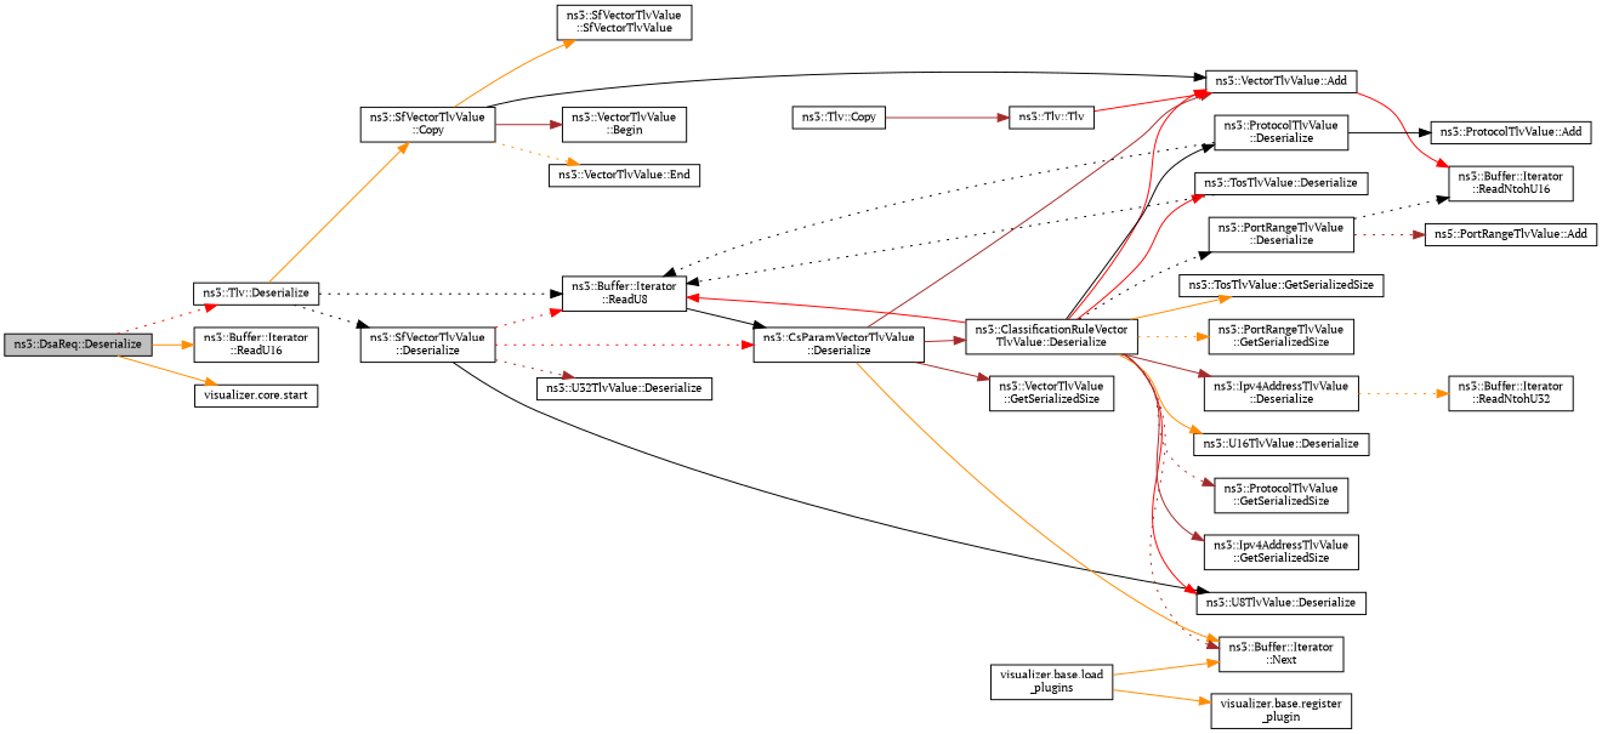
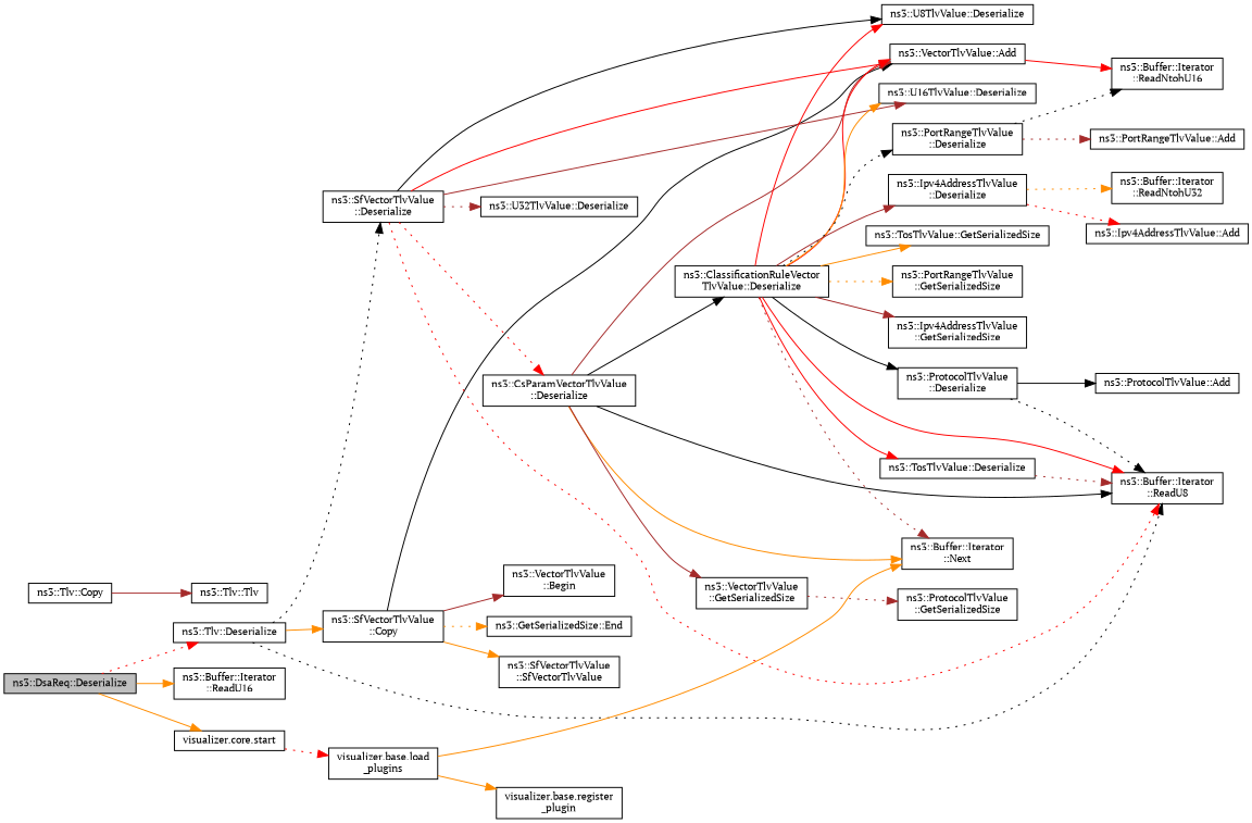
  digraph {
    fontname="PT Serif"
    rankdir=LR
    node [color=black fillcolor=white fontname="PT Serif" fontsize=10 shape=record style=filled]
    edge [color=darkorange fontname="PT Serif" fontsize=10 labelfontname=Helvetica labelfontsize=10 style=solid]
    n1 [fillcolor=grey75 fontcolor=black height=0.2 label="ns3::DsaReq::Deserialize" width=0.4]
    n2 [height=0.2 label="ns3::Tlv::Deserialize" width=0.4]
    n3 [height=0.2 label="ns3::Buffer::Iterator\l::ReadU16" width=0.4]
    n4 [height=0.2 label="visualizer.core.start" width=0.4]
    n5 [height=0.2 label="ns3::SfVectorTlvValue\l::Copy" width=0.4]
    n6 [height=0.2 label="ns3::SfVectorTlvValue\l::Deserialize" width=0.4]
    n7 [height=0.2 label="ns3::Buffer::Iterator\l::ReadU8" width=0.4]
    n8 [height=0.2 label="visualizer.base.load\l_plugins" width=0.4]
    n9 [height=0.2 label="ns3::SfVectorTlvValue\l::SfVectorTlvValue" width=0.4]
    n10 [height=0.2 label="ns3::VectorTlvValue::Add" width=0.4]
    n11 [height=0.2 label="ns3::VectorTlvValue\l::Begin" width=0.4]
-   n12 [height=0.2 label="ns3::VectorTlvValue::End" width=0.4]
+   n12 [height=0.2 label="ns3::GetSerializedSize::End" width=0.4]
    n13 [height=0.2 label="ns3::U8TlvValue::Deserialize" width=0.4]
    n14 [height=0.2 label="ns3::U16TlvValue::Deserialize" width=0.4]
    n15 [height=0.2 label="ns3::U32TlvValue::Deserialize" width=0.4]
    n16 [height=0.2 label="ns3::CsParamVectorTlvValue\l::Deserialize" width=0.4]
    n17 [height=0.2 label="ns3::Buffer::Iterator\l::ReadNtohU16" width=0.4]
    n18 [height=0.2 label="ns3::Tlv::Copy" width=0.4]
    n19 [height=0.2 label="ns3::Tlv::Tlv" width=0.4]
    n20 [height=0.2 label="ns3::Buffer::Iterator\l::Next" width=0.4]
    n21 [height=0.2 label="ns3::ClassificationRuleVector\lTlvValue::Deserialize" width=0.4]
    n22 [height=0.2 label="ns3::VectorTlvValue\l::GetSerializedSize" width=0.4]
    n23 [height=0.2 label="ns3::TosTlvValue::Deserialize" width=0.4]
    n24 [height=0.2 label="ns3::PortRangeTlvValue\l::Deserialize" width=0.4]
    n25 [height=0.2 label="ns3::ProtocolTlvValue\l::Deserialize" width=0.4]
    n26 [height=0.2 label="ns3::Ipv4AddressTlvValue\l::Deserialize" width=0.4]
    n27 [height=0.2 label="ns3::TosTlvValue::GetSerializedSize" width=0.4]
    n28 [height=0.2 label="ns3::PortRangeTlvValue\l::GetSerializedSize" width=0.4]
    n29 [height=0.2 label="ns3::ProtocolTlvValue\l::GetSerializedSize" width=0.4]
    n30 [height=0.2 label="ns3::Ipv4AddressTlvValue\l::GetSerializedSize" width=0.4]
-   n31 [height=0.2 label="ns5::PortRangeTlvValue::Add" width=0.4]
+   n31 [height=0.2 label="ns3::PortRangeTlvValue::Add" width=0.4]
    n32 [height=0.2 label="ns3::ProtocolTlvValue::Add" width=0.4]
+   n33 [height=0.2 label="ns3::Ipv4AddressTlvValue::Add" width=0.4]
    n34 [height=0.2 label="ns3::Buffer::Iterator\l::ReadNtohU32" width=0.4]
    n35 [height=0.2 label="visualizer.base.register\l_plugin" width=0.4]
    n1 -> n2 [color=red style=dotted]
    n1 -> n3
    n1 -> n4
    n2 -> n5
    n2 -> n6 [color=black style=dotted]
    n2 -> n7 [color=black style=dotted]
+   n4 -> n8 [color=red style=dotted]
    n5 -> n9
    n5 -> n10 [color=black]
    n5 -> n11 [color=brown]
    n5 -> n12 [style=dotted]
    n6 -> n7 [color=red style=dotted]
-   n19 -> n10 [color=red]
+   n6 -> n10 [color=red]
    n6 -> n13 [color=black]
+   n6 -> n14 [color=brown]
    n6 -> n15 [color=brown style=dotted]
    n6 -> n16 [color=red style=dotted]
    n8 -> n20
    n8 -> n35
    n10 -> n17 [color=red]
-   n7 -> n16 [color=black]
+   n16 -> n7 [color=black]
    n16 -> n10 [color=brown]
    n16 -> n20
-   n16 -> n21 [color=brown]
+   n16 -> n21 [color=black]
    n16 -> n22 [color=brown]
    n18 -> n19 [color=brown]
    n21 -> n7 [color=red]
    n21 -> n10 [color=red]
    n21 -> n13 [color=red]
    n21 -> n14
    n21 -> n20 [color=brown style=dotted]
    n21 -> n23 [color=red]
    n21 -> n24 [color=black style=dotted]
    n21 -> n25 [color=black]
    n21 -> n26 [color=brown]
    n21 -> n27
    n21 -> n28 [style=dotted]
-   n21 -> n29 [color=brown style=dotted]
+   n22 -> n29 [color=brown style=dotted]
    n21 -> n30 [color=brown]
-   n23 -> n7 [color=black style=dotted]
+   n23 -> n7 [color=brown style=dotted]
    n24 -> n17 [color=black style=dotted]
    n24 -> n31 [color=brown style=dotted]
    n25 -> n7 [color=black style=dotted]
    n25 -> n32 [color=black]
+   n26 -> n33 [color=red style=dotted]
    n26 -> n34 [style=dotted]
  }
